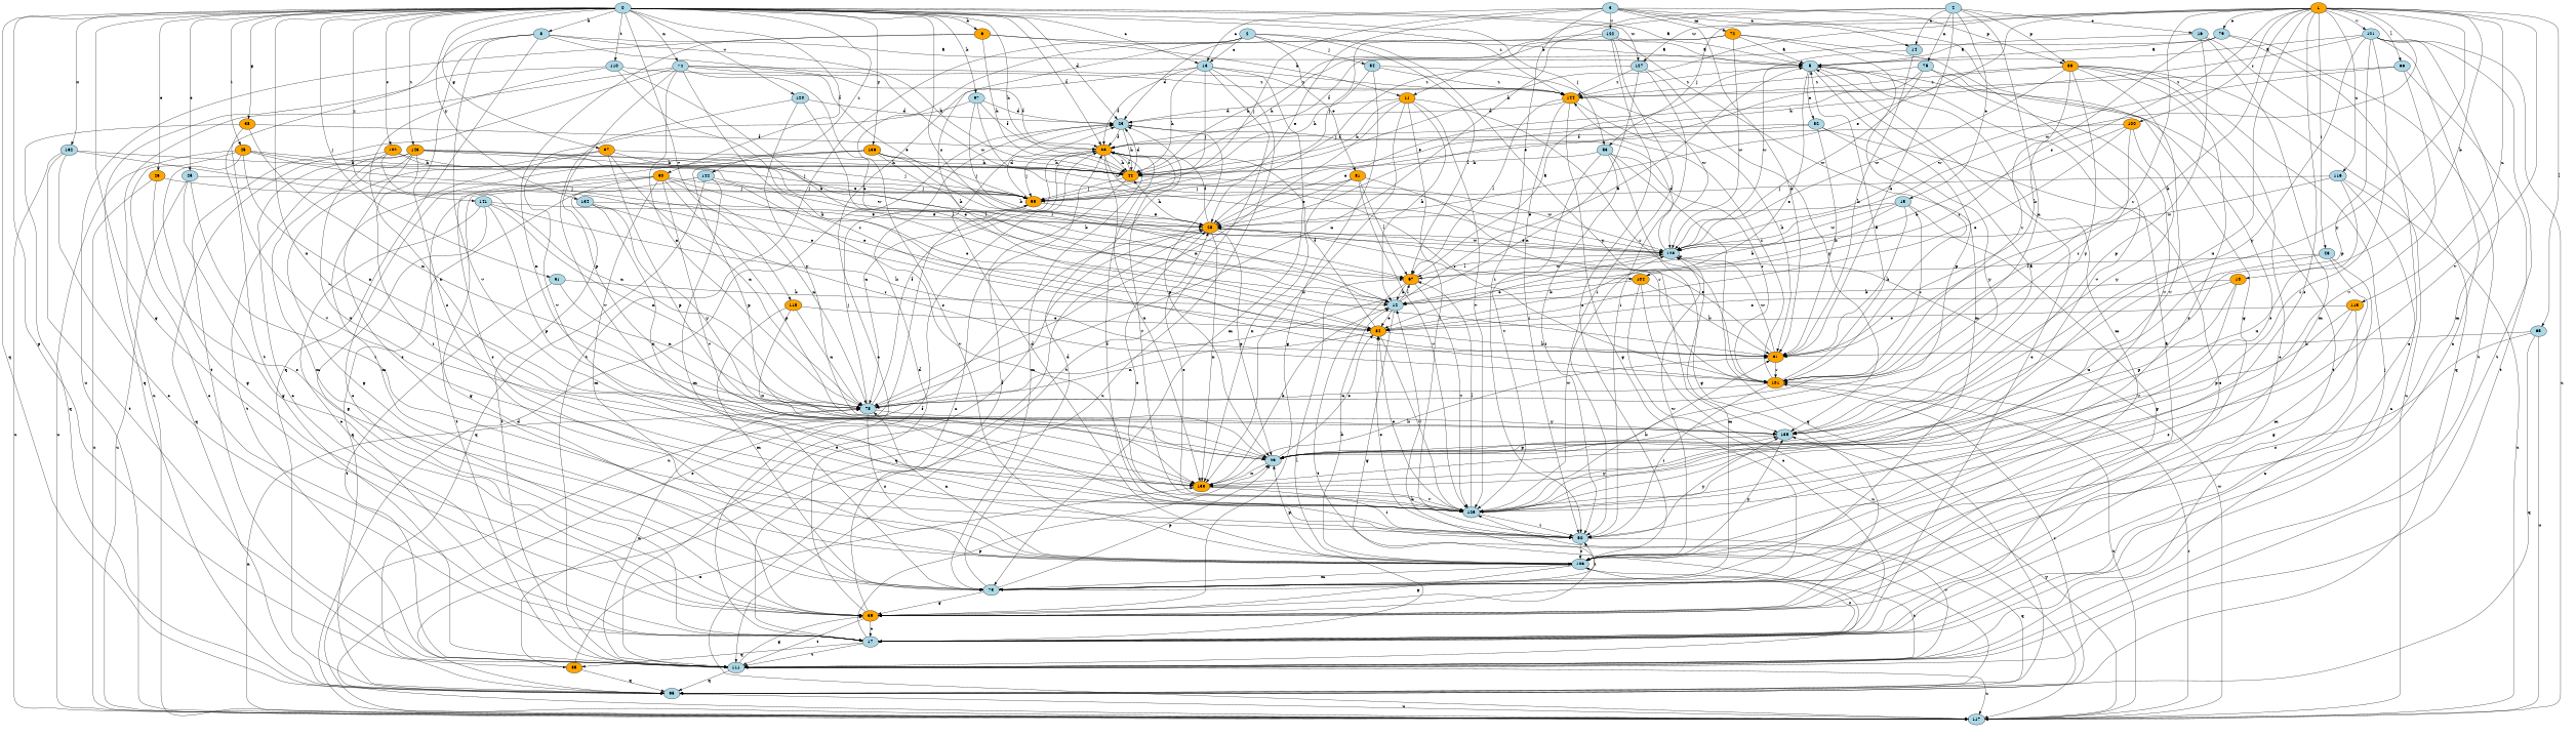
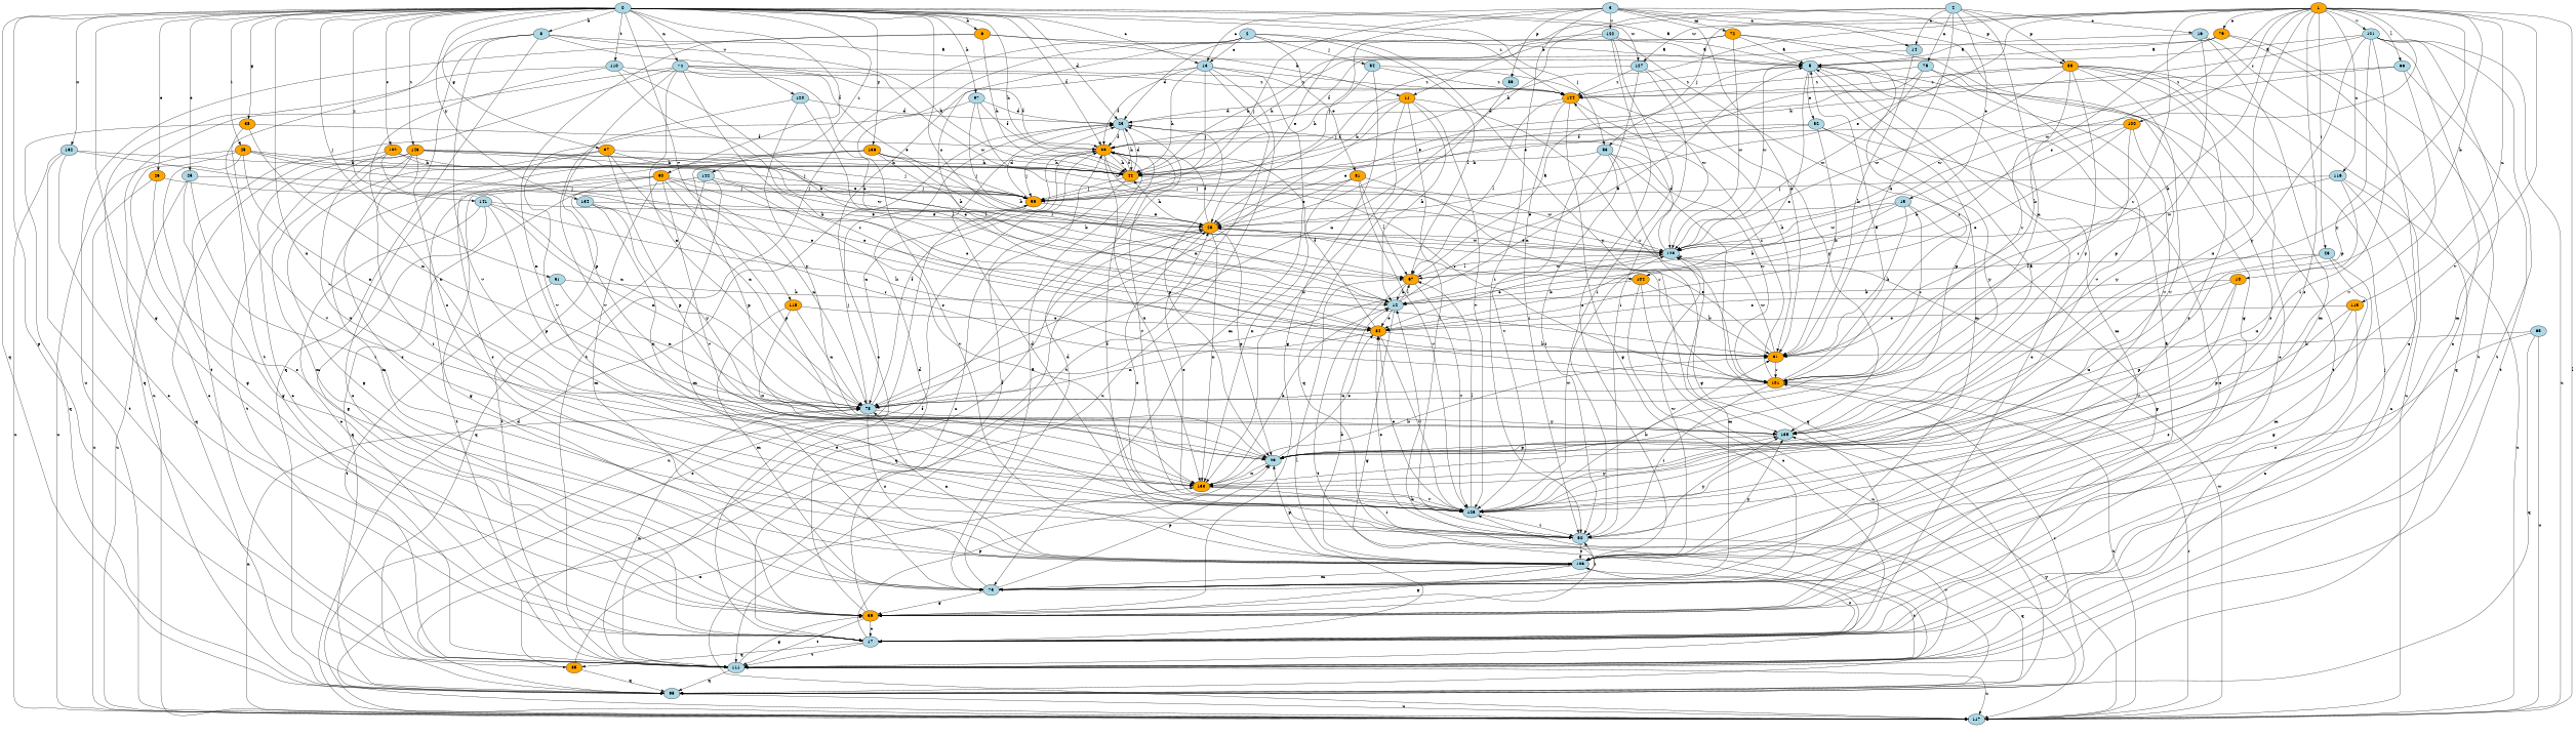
  strict digraph {
    node [fillcolor=lightblue style=filled]
    0
    5
    6 [fillcolor=orange]
    8
    13
    23
    25
    26 [fillcolor=orange]
    30 [fillcolor=orange]
    33 [fillcolor=orange]
    37 [fillcolor=orange]
    38 [fillcolor=orange]
    39 [fillcolor=orange]
    44 [fillcolor=orange]
    45 [fillcolor=orange]
    51
    53
    57
    74
    85 [fillcolor=orange]
    95
    102 [fillcolor=orange]
    104 [fillcolor=orange]
    110
    118 [fillcolor=orange]
    120
    127
    132
    133 [fillcolor=orange]
    134
    136 [fillcolor=orange]
    141
    142
    143 [fillcolor=orange]
    144 [fillcolor=orange]
    111
    17
    73
    82
    84 [fillcolor=orange]
    n41 [label=29]
    11 [fillcolor=orange]
    117
    106
    128
    123
    55 [fillcolor=orange]
    50
    78
    101 [fillcolor=orange]
    67 [fillcolor=orange]
    12
    28 [fillcolor=orange]
    61 [fillcolor=orange]
    139
    1 [fillcolor=orange]
    10 [fillcolor=orange]
    46
    65
    66
-   79
+   79 [fillcolor=orange]
    100 [fillcolor=orange]
    113 [fillcolor=orange]
    116
    121
    2
    54
    81 [fillcolor=orange]
    3
    14
    72 [fillcolor=orange]
+   86
    88 [fillcolor=orange]
    122
    4
    15
    16
    75
    0 -> 5 [label=a]
    0 -> 6 [label=b]
    0 -> 8 [label=b]
    0 -> 13 [label=c]
    0 -> 23 [label=d]
    0 -> 25 [label=e]
    0 -> 26 [label=e]
    0 -> 30 [label=f]
    0 -> 33 [label=f]
    0 -> 37 [label=g]
    0 -> 38 [label=g]
    0 -> 39 [label=g]
    0 -> 44 [label=h]
    0 -> 45 [label=i]
    0 -> 51 [label=j]
    0 -> 53 [label=j]
    0 -> 57 [label=k]
    0 -> 74 [label=n]
    0 -> 85 [label=p]
    0 -> 95 [label=q]
    0 -> 102 [label=s]
    0 -> 104 [label=s]
    0 -> 110 [label=t]
    0 -> 118 [label=v]
    0 -> 120 [label=v]
    0 -> 127 [label=w]
    0 -> 132 [label=x]
    0 -> 133 [label=x]
    0 -> 134 [label=y]
    0 -> 136 [label=y]
    0 -> 141 [label=z]
    0 -> 142 [label=z]
    0 -> 143 [label=z]
    0 -> 144 [label=z]
    5 -> 144 [label=z]
    5 -> 111 [label=t]
    5 -> 17 [label=c]
    5 -> 73 [label=m]
    5 -> 82 [label=o]
    5 -> 84 [label=o]
    5 -> n41 [label=p]
    6 -> 5 [label=a]
    6 -> 44 [label=h]
    6 -> 133 [label=x]
    6 -> 11 [label=b]
    6 -> 117 [label=u]
    8 -> 5 [label=a]
    8 -> 44 [label=h]
    8 -> 95 [label=q]
    8 -> 111 [label=t]
    8 -> 106 [label=s]
    8 -> 128 [label=w]
    8 -> 123 [label=v]
    13 -> 33 [label=f]
    13 -> 44 [label=h]
    13 -> 144 [label=z]
    13 -> 111 [label=t]
    13 -> 17 [label=c]
    13 -> 73 [label=m]
    13 -> 117 [label=u]
    13 -> 55 [label=j]
    23 -> 33 [label=f]
    23 -> 44 [label=h]
    23 -> n41 [label=p]
    25 -> 39 [label=g]
    25 -> 117 [label=u]
    25 -> 55 [label=j]
    25 -> 50 [label=i]
    26 -> 117 [label=u]
    26 -> 106 [label=s]
    26 -> 55 [label=j]
    30 -> 39 [label=g]
    30 -> 95 [label=q]
    30 -> 111 [label=t]
    30 -> 73 [label=m]
    30 -> 84 [label=o]
    30 -> n41 [label=p]
    30 -> 123 [label=v]
    30 -> 55 [label=j]
    30 -> 78 [label=n]
    33 -> 44 [label=h]
    33 -> 133 [label=x]
-   33 -> 73 [label=m]
+   33 -> 73 [label=a]
    33 -> 123 [label=v]
    33 -> 55 [label=j]
    33 -> 78 [label=n]
    33 -> 101 [label=r]
    37 -> 39 [label=g]
    37 -> 44 [label=h]
    37 -> 73 [label=m]
    37 -> n41 [label=p]
    37 -> 78 [label=n]
    37 -> 67 [label=l]
    38 -> 33 [label=f]
    38 -> 95 [label=q]
    38 -> 123 [label=v]
    38 -> 78 [label=n]
    39 -> 5 [label=a]
    39 -> 23 [label=d]
    39 -> 33 [label=f]
    39 -> 111 [label=t]
    39 -> 17 [label=c]
    44 -> 23 [label=d]
    44 -> 33 [label=f]
    44 -> 17 [label=c]
    44 -> 128 [label=w]
    44 -> 55 [label=j]
    45 -> 39 [label=g]
    45 -> 44 [label=h]
    45 -> 17 [label=c]
    45 -> 84 [label=o]
    45 -> 117 [label=u]
    45 -> 55 [label=j]
    45 -> 78 [label=n]
    51 -> 111 [label=t]
    51 -> 78 [label=n]
    51 -> 12 [label=b]
    53 -> 39 [label=g]
    53 -> 44 [label=h]
    53 -> 95 [label=q]
    53 -> 123 [label=v]
    53 -> 50 [label=i]
-   53 -> 101 [label=r]
+   53 -> 101 [label=w]
    57 -> 23 [label=d]
    57 -> 33 [label=f]
    57 -> 128 [label=w]
    57 -> 123 [label=v]
    57 -> 12 [label=b]
    74 -> 33 [label=f]
    74 -> 144 [label=z]
    74 -> 111 [label=t]
    74 -> n41 [label=p]
    74 -> 117 [label=u]
    74 -> 78 [label=n]
    74 -> 101 [label=r]
    74 -> 12 [label=b]
    74 -> 28 [label=e]
    85 -> 95 [label=q]
    85 -> 133 [label=x]
    85 -> 28 [label=e]
    95 -> 117 [label=u]
    95 -> 101 [label=r]
    95 -> 12 [label=b]
    102 -> 44 [label=h]
    102 -> 95 [label=q]
    102 -> 133 [label=x]
    102 -> 78 [label=n]
    102 -> 67 [label=l]
    104 -> 17 [label=c]
    104 -> 117 [label=u]
    104 -> 12 [label=b]
    104 -> 61 [label=k]
    110 -> 95 [label=q]
    110 -> 133 [label=x]
    110 -> 144 [label=z]
    110 -> 12 [label=b]
    110 -> 61 [label=k]
    118 -> 133 [label=x]
    118 -> 73 [label=m]
    118 -> 84 [label=o]
    118 -> 78 [label=n]
    120 -> 23 [label=d]
    120 -> 84 [label=o]
    120 -> 123 [label=v]
    120 -> 139 [label=y]
    127 -> 144 [label=z]
    127 -> 55 [label=j]
    127 -> 50 [label=i]
    127 -> 78 [label=n]
    127 -> 139 [label=y]
    132 -> 44 [label=h]
    132 -> 111 [label=t]
    132 -> 17 [label=c]
    132 -> 84 [label=o]
    132 -> 117 [label=u]
    133 -> 123 [label=v]
    133 -> 50 [label=i]
    133 -> 12 [label=b]
    133 -> 61 [label=k]
    134 -> 133 [label=x]
    134 -> 101 [label=r]
    134 -> 28 [label=e]
    134 -> 139 [label=y]
    136 -> 44 [label=h]
    136 -> 17 [label=c]
    136 -> n41 [label=p]
    136 -> 106 [label=s]
    136 -> 55 [label=j]
    136 -> 67 [label=l]
    136 -> 12 [label=b]
    141 -> 39 [label=g]
    141 -> 17 [label=c]
    141 -> n41 [label=p]
    141 -> 78 [label=n]
    141 -> 28 [label=e]
    141 -> 61 [label=k]
    142 -> 95 [label=q]
    142 -> 111 [label=t]
    142 -> 73 [label=m]
    142 -> 123 [label=v]
    142 -> 55 [label=j]
    143 -> 44 [label=h]
    143 -> 111 [label=t]
    143 -> 17 [label=c]
    143 -> 73 [label=m]
    143 -> 106 [label=s]
    143 -> 128 [label=w]
    143 -> 55 [label=j]
    143 -> 50 [label=i]
    143 -> 28 [label=e]
    144 -> 23 [label=d]
    144 -> 39 [label=g]
    144 -> 50 [label=i]
    144 -> 67 [label=l]
    144 -> 61 [label=k]
    111 -> 33 [label=f]
    111 -> 39 [label=g]
    111 -> 95 [label=q]
    111 -> 117 [label=u]
    111 -> 123 [label=v]
    111 -> 78 [label=n]
    17 -> 85 [label=q]
    17 -> 111 [label=t]
    17 -> n41 [label=p]
    17 -> 106 [label=s]
    17 -> 67 [label=l]
    73 -> 23 [label=d]
    73 -> 39 [label=g]
    73 -> n41 [label=p]
    73 -> 50 [label=i]
    82 -> 33 [label=f]
    82 -> 17 [label=c]
    82 -> 28 [label=e]
    82 -> 61 [label=k]
    82 -> 139 [label=y]
    84 -> 33 [label=f]
    84 -> 123 [label=v]
    84 -> 78 [label=n]
    84 -> 61 [label=k]
    n41 -> 5 [label=a]
    n41 -> 133 [label=x]
    n41 -> 84 [label=o]
    11 -> 23 [label=d]
    11 -> 44 [label=h]
    11 -> 133 [label=x]
    11 -> 123 [label=v]
    11 -> 50 [label=i]
    11 -> 78 [label=n]
    11 -> 101 [label=r]
    11 -> 12 [label=b]
    117 -> 23 [label=d]
    117 -> 128 [label=w]
    117 -> 78 [label=n]
    117 -> 101 [label=r]
    117 -> 28 [label=e]
    117 -> 139 [label=y]
    106 -> 23 [label=d]
    106 -> 39 [label=g]
    106 -> 111 [label=t]
    106 -> 73 [label=m]
    106 -> n41 [label=p]
    106 -> 128 [label=w]
    106 -> 78 [label=n]
    106 -> 12 [label=b]
    106 -> 139 [label=y]
    128 -> 23 [label=d]
    128 -> 73 [label=m]
    128 -> 84 [label=o]
    128 -> 67 [label=l]
    128 -> 28 [label=e]
    123 -> 84 [label=o]
    123 -> 128 [label=w]
    123 -> 50 [label=i]
    123 -> 67 [label=l]
    123 -> 28 [label=e]
    123 -> 61 [label=k]
    123 -> 139 [label=y]
    55 -> 23 [label=d]
    55 -> 117 [label=u]
    55 -> 28 [label=e]
    50 -> 33 [label=f]
    50 -> 95 [label=q]
    50 -> 84 [label=o]
    50 -> 106 [label=s]
    50 -> 28 [label=e]
    50 -> 139 [label=y]
    78 -> 33 [label=f]
    78 -> 106 [label=s]
    78 -> 55 [label=j]
    78 -> 139 [label=y]
    101 -> 5 [label=a]
    101 -> 144 [label=z]
    101 -> 117 [label=u]
    101 -> 50 [label=i]
    101 -> 78 [label=n]
    67 -> 5 [label=a]
    67 -> 111 [label=t]
    67 -> 128 [label=w]
    67 -> 123 [label=v]
    67 -> 12 [label=b]
    12 -> 5 [label=a]
    12 -> 39 [label=g]
    12 -> 84 [label=o]
    12 -> 67 [label=l]
    28 -> 33 [label=f]
    28 -> 44 [label=h]
    28 -> 95 [label=q]
    28 -> 133 [label=x]
    28 -> n41 [label=p]
    28 -> 128 [label=w]
    61 -> 128 [label=w]
    61 -> 101 [label=r]
    61 -> 28 [label=e]
    139 -> n41 [label=p]
    1 -> 44 [label=h]
    1 -> 53 [label=j]
    1 -> 104 [label=s]
    1 -> 127 [label=w]
    1 -> 133 [label=x]
    1 -> 106 [label=s]
    1 -> 128 [label=w]
    1 -> 123 [label=v]
    1 -> 101 [label=r]
    1 -> 28 [label=e]
    1 -> 61 [label=k]
    1 -> 139 [label=y]
    1 -> 10 [label=b]
    1 -> 46 [label=i]
-   1 -> 65 [label=l]
+   1 -> 117 [label=l]
    1 -> 66 [label=l]
    1 -> 79 [label=o]
    1 -> 100 [label=r]
    1 -> 113 [label=u]
    1 -> 116 [label=u]
    1 -> 121 [label=v]
    10 -> 84 [label=o]
    10 -> n41 [label=p]
    10 -> 123 [label=v]
    10 -> 12 [label=b]
    46 -> 39 [label=g]
    46 -> 133 [label=x]
    46 -> 73 [label=m]
    46 -> 67 [label=l]
    65 -> 95 [label=q]
    65 -> 117 [label=u]
    65 -> 106 [label=s]
    65 -> 61 [label=k]
    66 -> 144 [label=z]
    66 -> 111 [label=t]
    66 -> 128 [label=w]
    66 -> 123 [label=v]
    79 -> 5 [label=a]
    79 -> 33 [label=f]
    79 -> 111 [label=t]
    79 -> 17 [label=c]
    79 -> 61 [label=k]
    100 -> 33 [label=f]
    100 -> 84 [label=o]
    100 -> 101 [label=r]
    100 -> 12 [label=b]
    100 -> 139 [label=y]
    113 -> 17 [label=c]
    113 -> 84 [label=o]
    113 -> n41 [label=p]
    113 -> 106 [label=s]
    116 -> 133 [label=x]
    116 -> 17 [label=c]
    116 -> 117 [label=u]
    116 -> 128 [label=w]
    116 -> 55 [label=j]
    121 -> 5 [label=a]
    121 -> 44 [label=h]
    121 -> 111 [label=t]
    121 -> 17 [label=c]
    121 -> 73 [label=m]
    121 -> n41 [label=p]
    121 -> 117 [label=u]
    121 -> 50 [label=i]
    121 -> 139 [label=y]
    2 -> 13 [label=c]
    2 -> 111 [label=t]
    2 -> 106 [label=s]
    2 -> 67 [label=l]
    2 -> 61 [label=k]
    2 -> 139 [label=y]
    2 -> 54 [label=j]
    2 -> 81 [label=o]
    54 -> 39 [label=g]
    54 -> 44 [label=h]
    54 -> 144 [label=z]
    54 -> 128 [label=w]
    81 -> 133 [label=x]
    81 -> 123 [label=v]
    81 -> 55 [label=j]
    81 -> 101 [label=r]
    81 -> 67 [label=l]
    81 -> 28 [label=e]
    3 -> 13 [label=c]
    3 -> 39 [label=g]
    3 -> 55 [label=j]
    3 -> 50 [label=i]
    3 -> 28 [label=e]
    3 -> 61 [label=k]
    3 -> 14 [label=c]
    3 -> 72 [label=m]
+   3 -> 86 [label=p]
    3 -> 88 [label=p]
    3 -> 122 [label=v]
    14 -> 128 [label=w]
    14 -> 61 [label=k]
    72 -> 5 [label=a]
    72 -> 23 [label=d]
    72 -> 44 [label=h]
    72 -> 128 [label=w]
    72 -> 123 [label=v]
    72 -> 101 [label=r]
+   86 -> 95 [label=q]
    88 -> 144 [label=z]
    88 -> 111 [label=j]
    88 -> 17 [label=c]
    88 -> 117 [label=u]
    88 -> 106 [label=s]
    88 -> 128 [label=w]
    88 -> 123 [label=v]
    88 -> 101 [label=r]
    88 -> 28 [label=e]
    88 -> 139 [label=y]
    122 -> 5 [label=a]
    122 -> 44 [label=h]
    122 -> 73 [label=m]
    122 -> 106 [label=s]
    122 -> 50 [label=i]
    122 -> 78 [label=n]
    4 -> 11 [label=b]
    4 -> 55 [label=j]
    4 -> 78 [label=n]
    4 -> 61 [label=k]
    4 -> 14 [label=c]
    4 -> 88 [label=p]
    4 -> 15 [label=c]
    4 -> 16 [label=c]
    4 -> 75 [label=n]
    15 -> 39 [label=g]
    15 -> 128 [label=w]
    15 -> 101 [label=r]
    15 -> 12 [label=b]
    15 -> 28 [label=e]
    15 -> 61 [label=k]
    16 -> 5 [label=a]
    16 -> 95 [label=q]
    16 -> 73 [label=m]
    16 -> n41 [label=p]
    75 -> 144 [label=z]
    75 -> 106 [label=s]
    75 -> 128 [label=w]
    75 -> 123 [label=v]
    75 -> 28 [label=e]
  }
